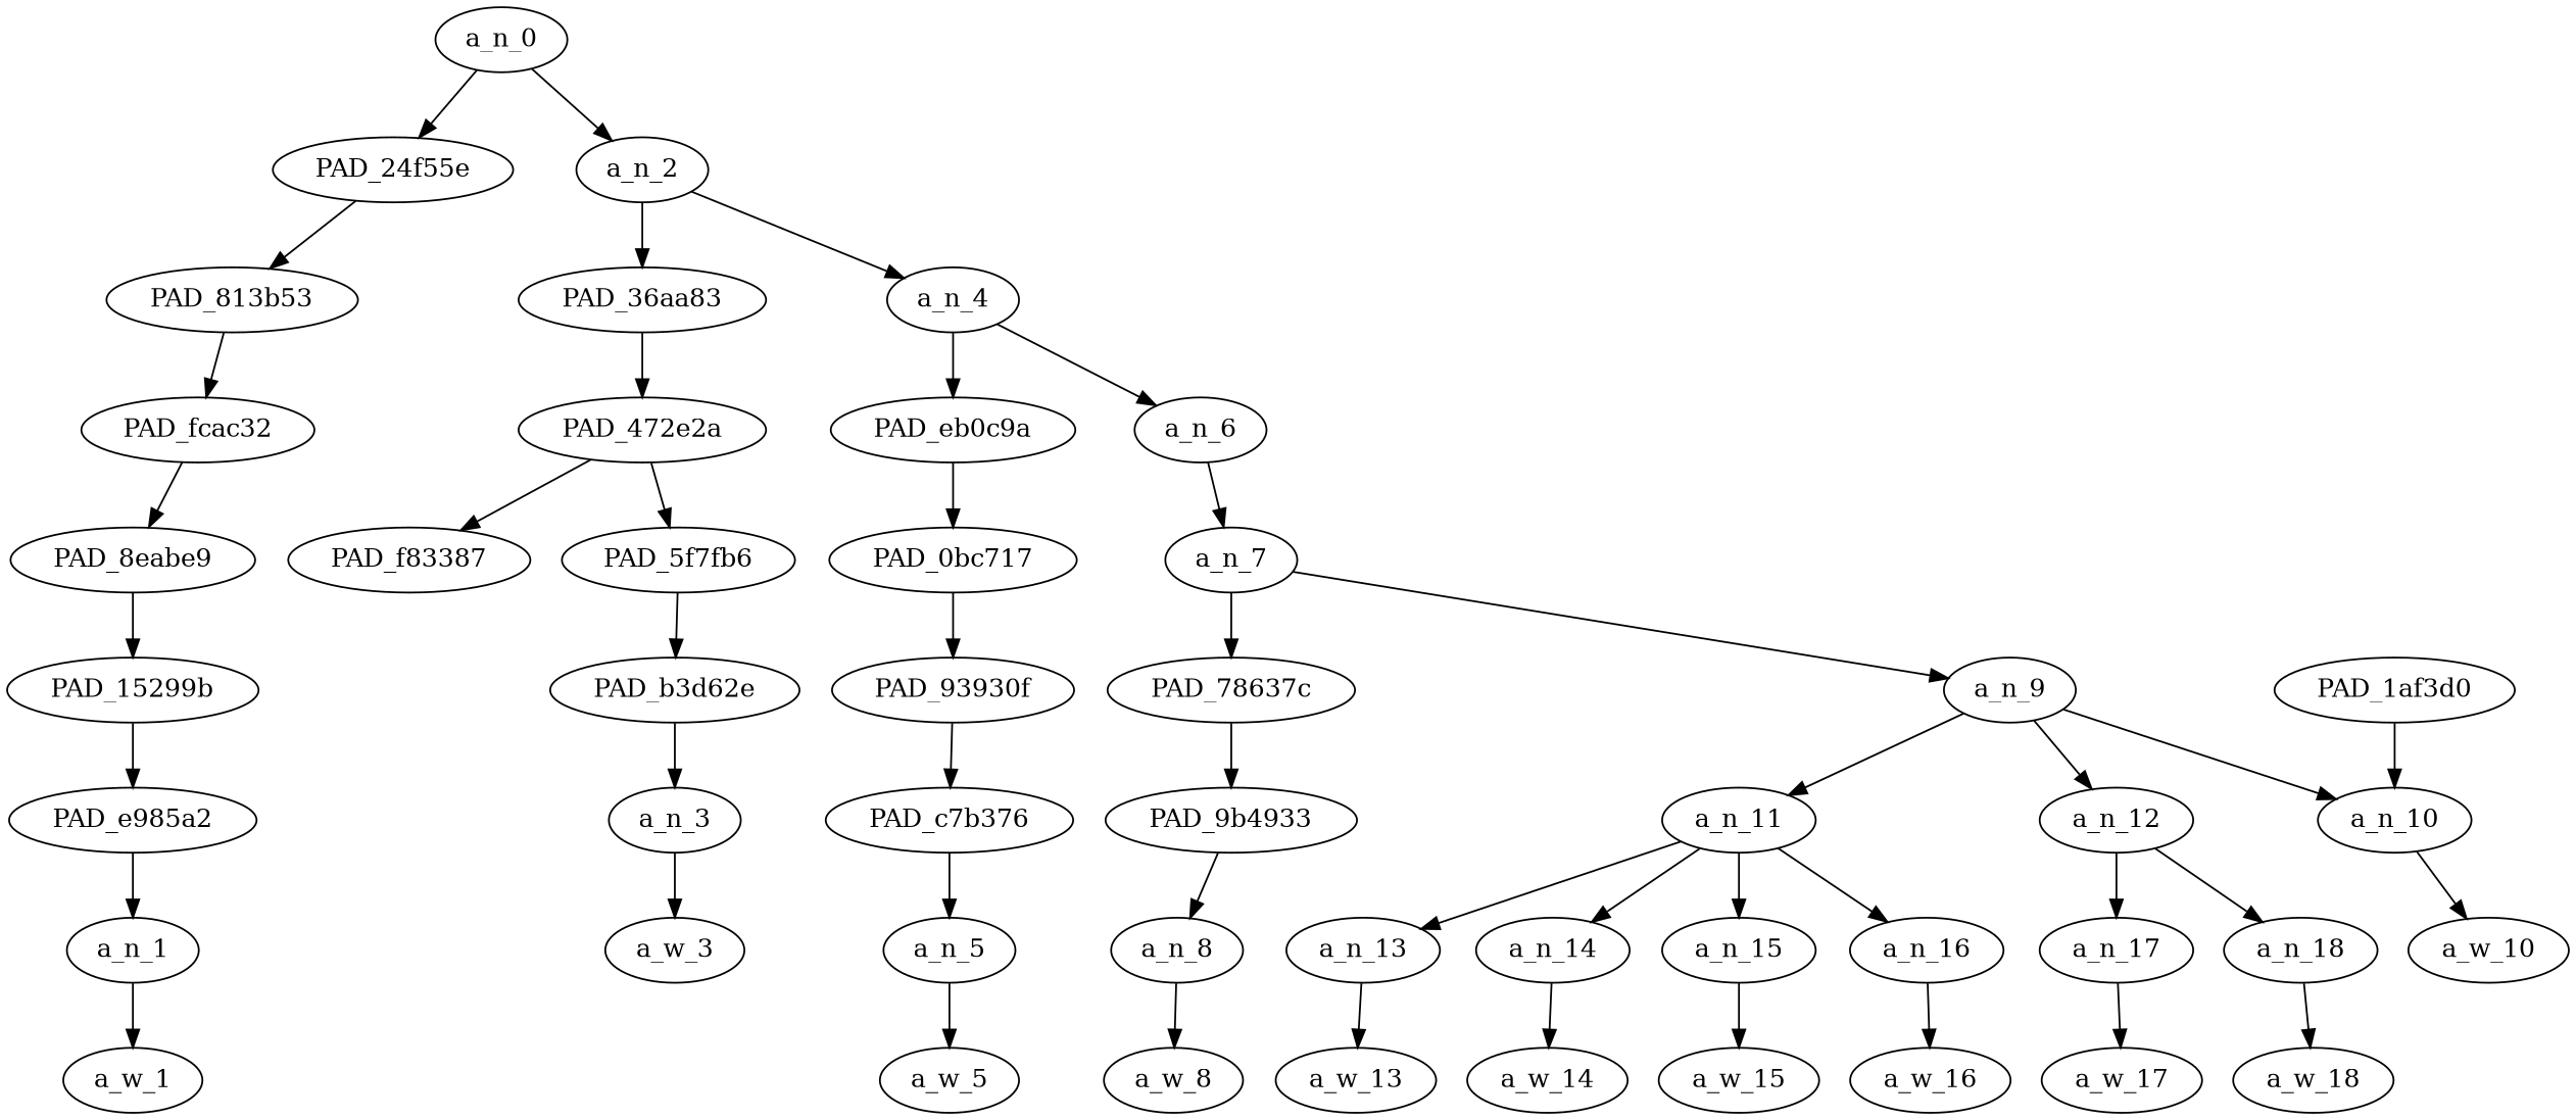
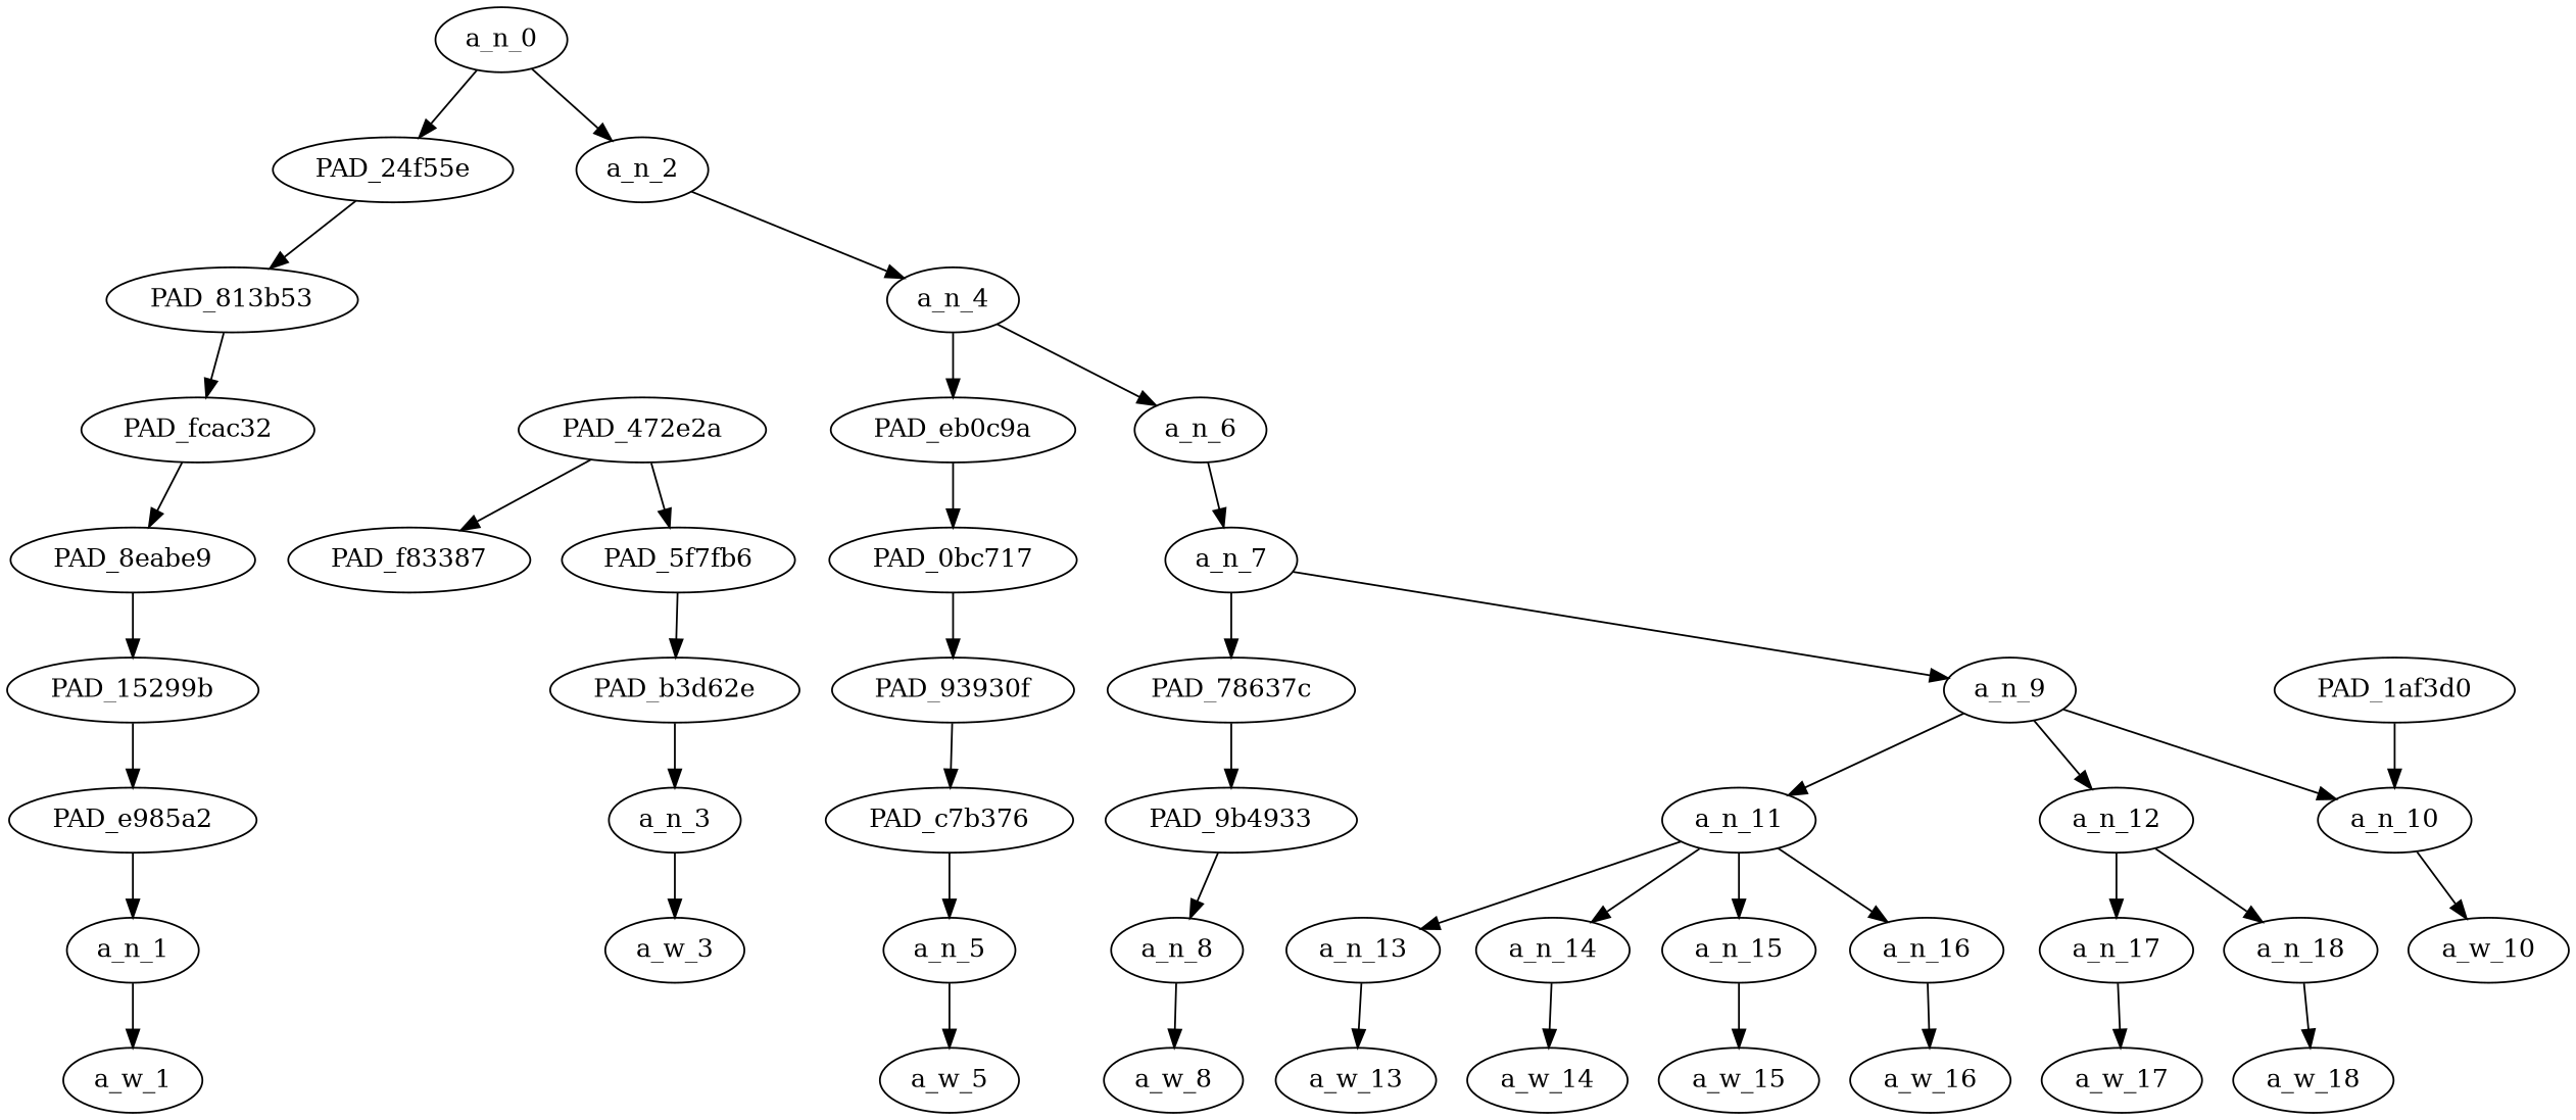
  strict digraph {
    fontname="DejaVu Serif"
    node [div_dir=1 fontname="DejaVu Serif" index=0 level=1 text_span="[0]" value=0.05489449]
    edge [fontname="DejaVu Serif"]
    a_n_0 [level=8 text_span="[0, 1, 2, 3, 4, 5, 6, 7, 8, 9, 10]" value=1.00000001]
    PAD_24f55e [level=7]
    a_n_2 [index=1 level=7 text_span="[1, 2, 3, 4, 5, 6, 7, 8, 9, 10]" value=0.94396866]
    PAD_813b53 [level=6]
-   PAD_36aa83 [div_dir=-1 index=1 level=6 text_span="[1]" value=0.03689526]
    a_n_4 [index=2 level=6 text_span="[2, 3, 4, 5, 6, 7, 8, 9, 10]" value=0.90603895]
    PAD_fcac32 [level=5]
    PAD_472e2a [div_dir=-1 index=1 level=5 text_span="[1]" value=0.03689526]
    PAD_eb0c9a [div_dir=-1 index=2 level=5 text_span="[2]" value=0.04238520]
    a_n_6 [index=3 level=5 text_span="[3, 4, 5, 6, 7, 8, 9, 10]" value=0.86255595]
    PAD_8eabe9 [level=4]
    PAD_15299b [level=3]
    PAD_e985a2 [level=2]
    a_n_1
    a_w_1 [div_dir=0 level=0 value=you]
    PAD_f83387 [div_dir=-1 index=1 level=4 text_span="[1]" value=0.03689526]
    PAD_5f7fb6 [div_dir=-1 index=1 level=3 text_span="[1]" value=0.03689526]
    PAD_0bc717 [div_dir=-1 index=2 level=4 text_span="[2]" value=0.04238520]
    a_n_7 [index=3 level=4 text_span="[3, 4, 5, 6, 7, 8, 9, 10]" value=0.86133992]
    PAD_b3d62e [div_dir=-1 index=1 level=2 text_span="[1]" value=0.03689526]
    a_n_3 [div_dir=-1 index=1 text_span="[1]" value=0.03689526]
    a_w_3 [div_dir=0 index=1 level=0 text_span="[1]" value=are]
    PAD_93930f [div_dir=-1 index=2 level=3 text_span="[2]" value=0.04238520]
    PAD_78637c [div_dir=-1 index=3 level=3 text_span="[3]" value=0.03698752]
    a_n_9 [index=4 level=3 text_span="[4, 5, 6, 7, 8, 9, 10]" value=0.82313636]
    PAD_c7b376 [div_dir=-1 index=2 level=2 text_span="[2]" value=0.04238520]
    a_n_5 [div_dir=-1 index=2 text_span="[2]" value=0.04238520]
    a_w_5 [div_dir=0 index=2 level=0 text_span="[2]" value=going]
    PAD_9b4933 [div_dir=-1 index=3 level=2 text_span="[3]" value=0.03698752]
    a_n_11 [index=5 level=2 text_span="[5, 6, 7, 8]" value=0.65397730]
    a_n_12 [index=6 level=2 text_span="[9, 10]" value=0.08334663]
    a_n_10 [index=4 text_span="[4]" value=0.08451611]
    a_n_8 [div_dir=-1 index=3 text_span="[3]" value=0.03698752]
    PAD_1af3d0 [index=4 level=2 text_span="[4]" value=0.08451611]
    a_n_13 [index=5 text_span="[5]" value=0.13590786]
    a_n_14 [index=6 text_span="[6]" value=0.31783362]
    a_n_15 [index=7 text_span="[7]" value=0.12040240]
    a_n_16 [index=8 text_span="[8]" value=0.07845018]
    a_n_17 [index=9 text_span="[9]" value=0.04205585]
    a_n_18 [index=10 text_span="[10]" value=0.04111994]
    a_w_8 [div_dir=0 index=3 level=0 text_span="[3]" value=to]
    a_w_10 [div_dir=0 index=4 level=0 text_span="[4]" value=heaven]
    a_w_13 [div_dir=0 index=5 level=0 text_span="[5]" value=furry]
    a_w_14 [div_dir=0 index=6 level=0 text_span="[6]" value=faggot]
    a_w_15 [div_dir=0 index=7 level=0 text_span="[7]" value=jk]
    a_w_16 [div_dir=0 index=8 level=0 text_span="[8]" value=hell]
    a_w_17 [div_dir=0 index=9 level=0 text_span="[9]" value=for]
    a_w_18 [div_dir=0 index=10 level=0 text_span="[10]" value=you1]
    a_n_0 -> PAD_24f55e
    a_n_0 -> a_n_2
    PAD_24f55e -> PAD_813b53
-   a_n_2 -> PAD_36aa83
    a_n_2 -> a_n_4
    PAD_813b53 -> PAD_fcac32
-   PAD_36aa83 -> PAD_472e2a
    a_n_4 -> PAD_eb0c9a
    a_n_4 -> a_n_6
    PAD_fcac32 -> PAD_8eabe9
    PAD_472e2a -> PAD_f83387
    PAD_472e2a -> PAD_5f7fb6
    PAD_eb0c9a -> PAD_0bc717
    a_n_6 -> a_n_7
    PAD_8eabe9 -> PAD_15299b
    PAD_15299b -> PAD_e985a2
    PAD_e985a2 -> a_n_1
    a_n_1 -> a_w_1
    PAD_5f7fb6 -> PAD_b3d62e
    PAD_0bc717 -> PAD_93930f
    a_n_7 -> PAD_78637c
    a_n_7 -> a_n_9
    PAD_b3d62e -> a_n_3
    a_n_3 -> a_w_3
    PAD_93930f -> PAD_c7b376
    PAD_78637c -> PAD_9b4933
    a_n_9 -> a_n_11
    a_n_9 -> a_n_12
    a_n_9 -> a_n_10
    PAD_c7b376 -> a_n_5
    a_n_5 -> a_w_5
    PAD_9b4933 -> a_n_8
    a_n_11 -> a_n_13
    a_n_11 -> a_n_14
    a_n_11 -> a_n_15
    a_n_11 -> a_n_16
    a_n_12 -> a_n_17
    a_n_12 -> a_n_18
    a_n_10 -> a_w_10
    a_n_8 -> a_w_8
    PAD_1af3d0 -> a_n_10
    a_n_13 -> a_w_13
    a_n_14 -> a_w_14
    a_n_15 -> a_w_15
    a_n_16 -> a_w_16
    a_n_17 -> a_w_17
    a_n_18 -> a_w_18
  }
